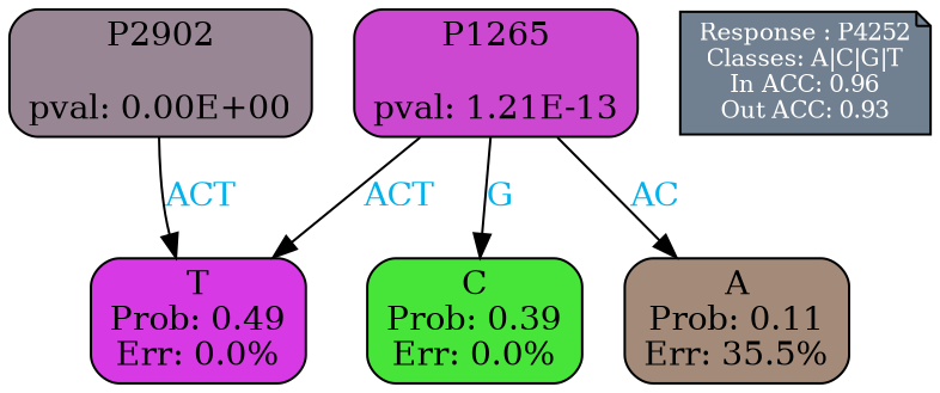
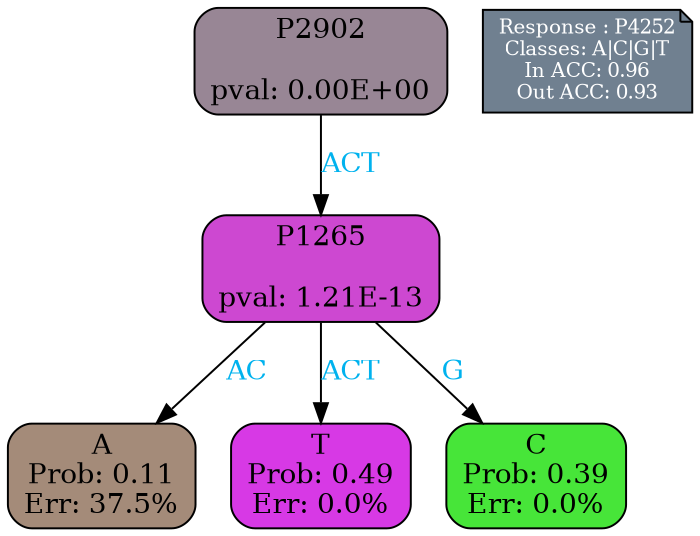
  digraph {
    fontname="DejaVu Serif"
    ranksep=equally
    splines=polylines
    node [color=black fontname="DejaVu Serif" shape=box style="filled, rounded"]
    edge [fontcolor=deepskyblue2 fontname="DejaVu Serif"]
-   n1 [fillcolor="#a48b79" label="A\nProb: 0.11\nErr: 35.5%"]
+   n1 [fillcolor="#a48b79" label="A\nProb: 0.11\nErr: 37.5%"]
    n2 [fillcolor="#d739e5" label="T\nProb: 0.49\nErr: 0.0%"]
    n3 [fillcolor="#47e539" label="C\nProb: 0.39\nErr: 0.0%"]
    n4 [align=left fillcolor=slategray fontcolor=white fontsize=10 label="Response : P4252\nClasses: A|C|G|T\nIn ACC: 0.96\nOut ACC: 0.93\n" shape=note style=filled]
    n5 [fillcolor="#988695" label="P2902\n\npval: 0.00E+00"]
    n6 [fillcolor="#cd48d1" label="P1265\n\npval: 1.21E-13"]
    subgraph sub_1 {
      rank=same
      n1
      n2
      n3
    }
    subgraph sub_2 {
      rank=same
      n4
      n5
    }
-   n5 -> n2 [label=ACT]
+   n5 -> n6 [label=ACT]
    n6 -> n1 [label=AC]
    n6 -> n2 [label=ACT]
    n6 -> n3 [label=G]
  }
